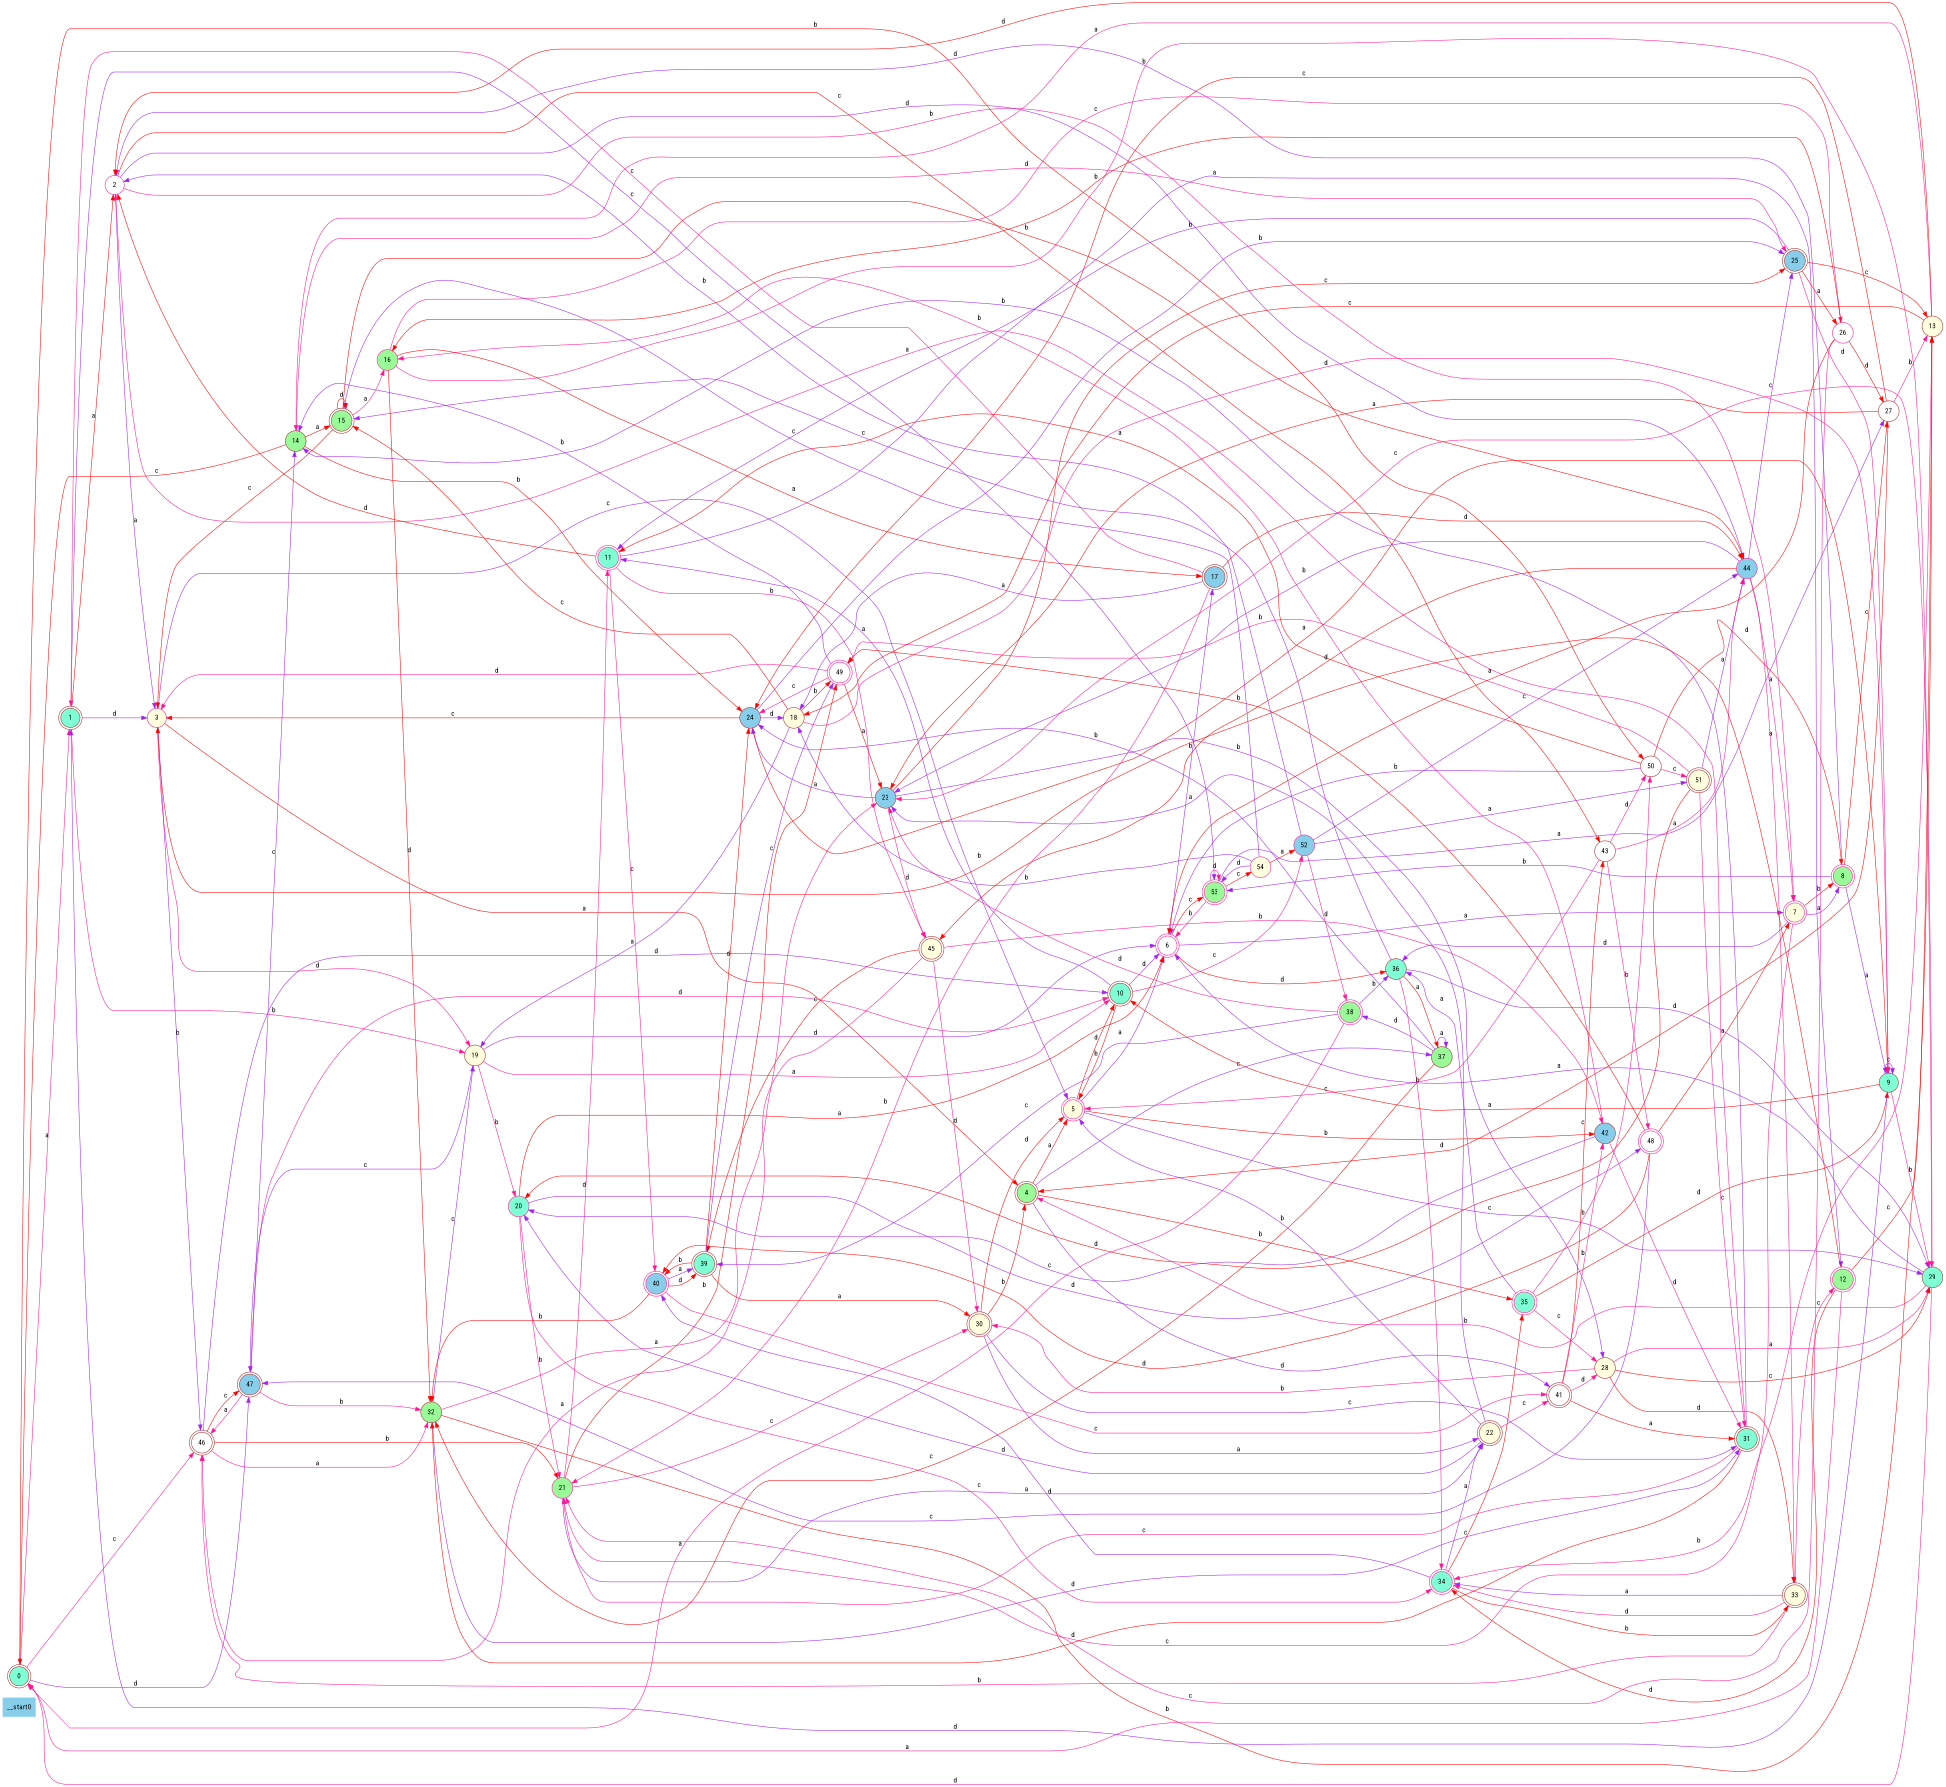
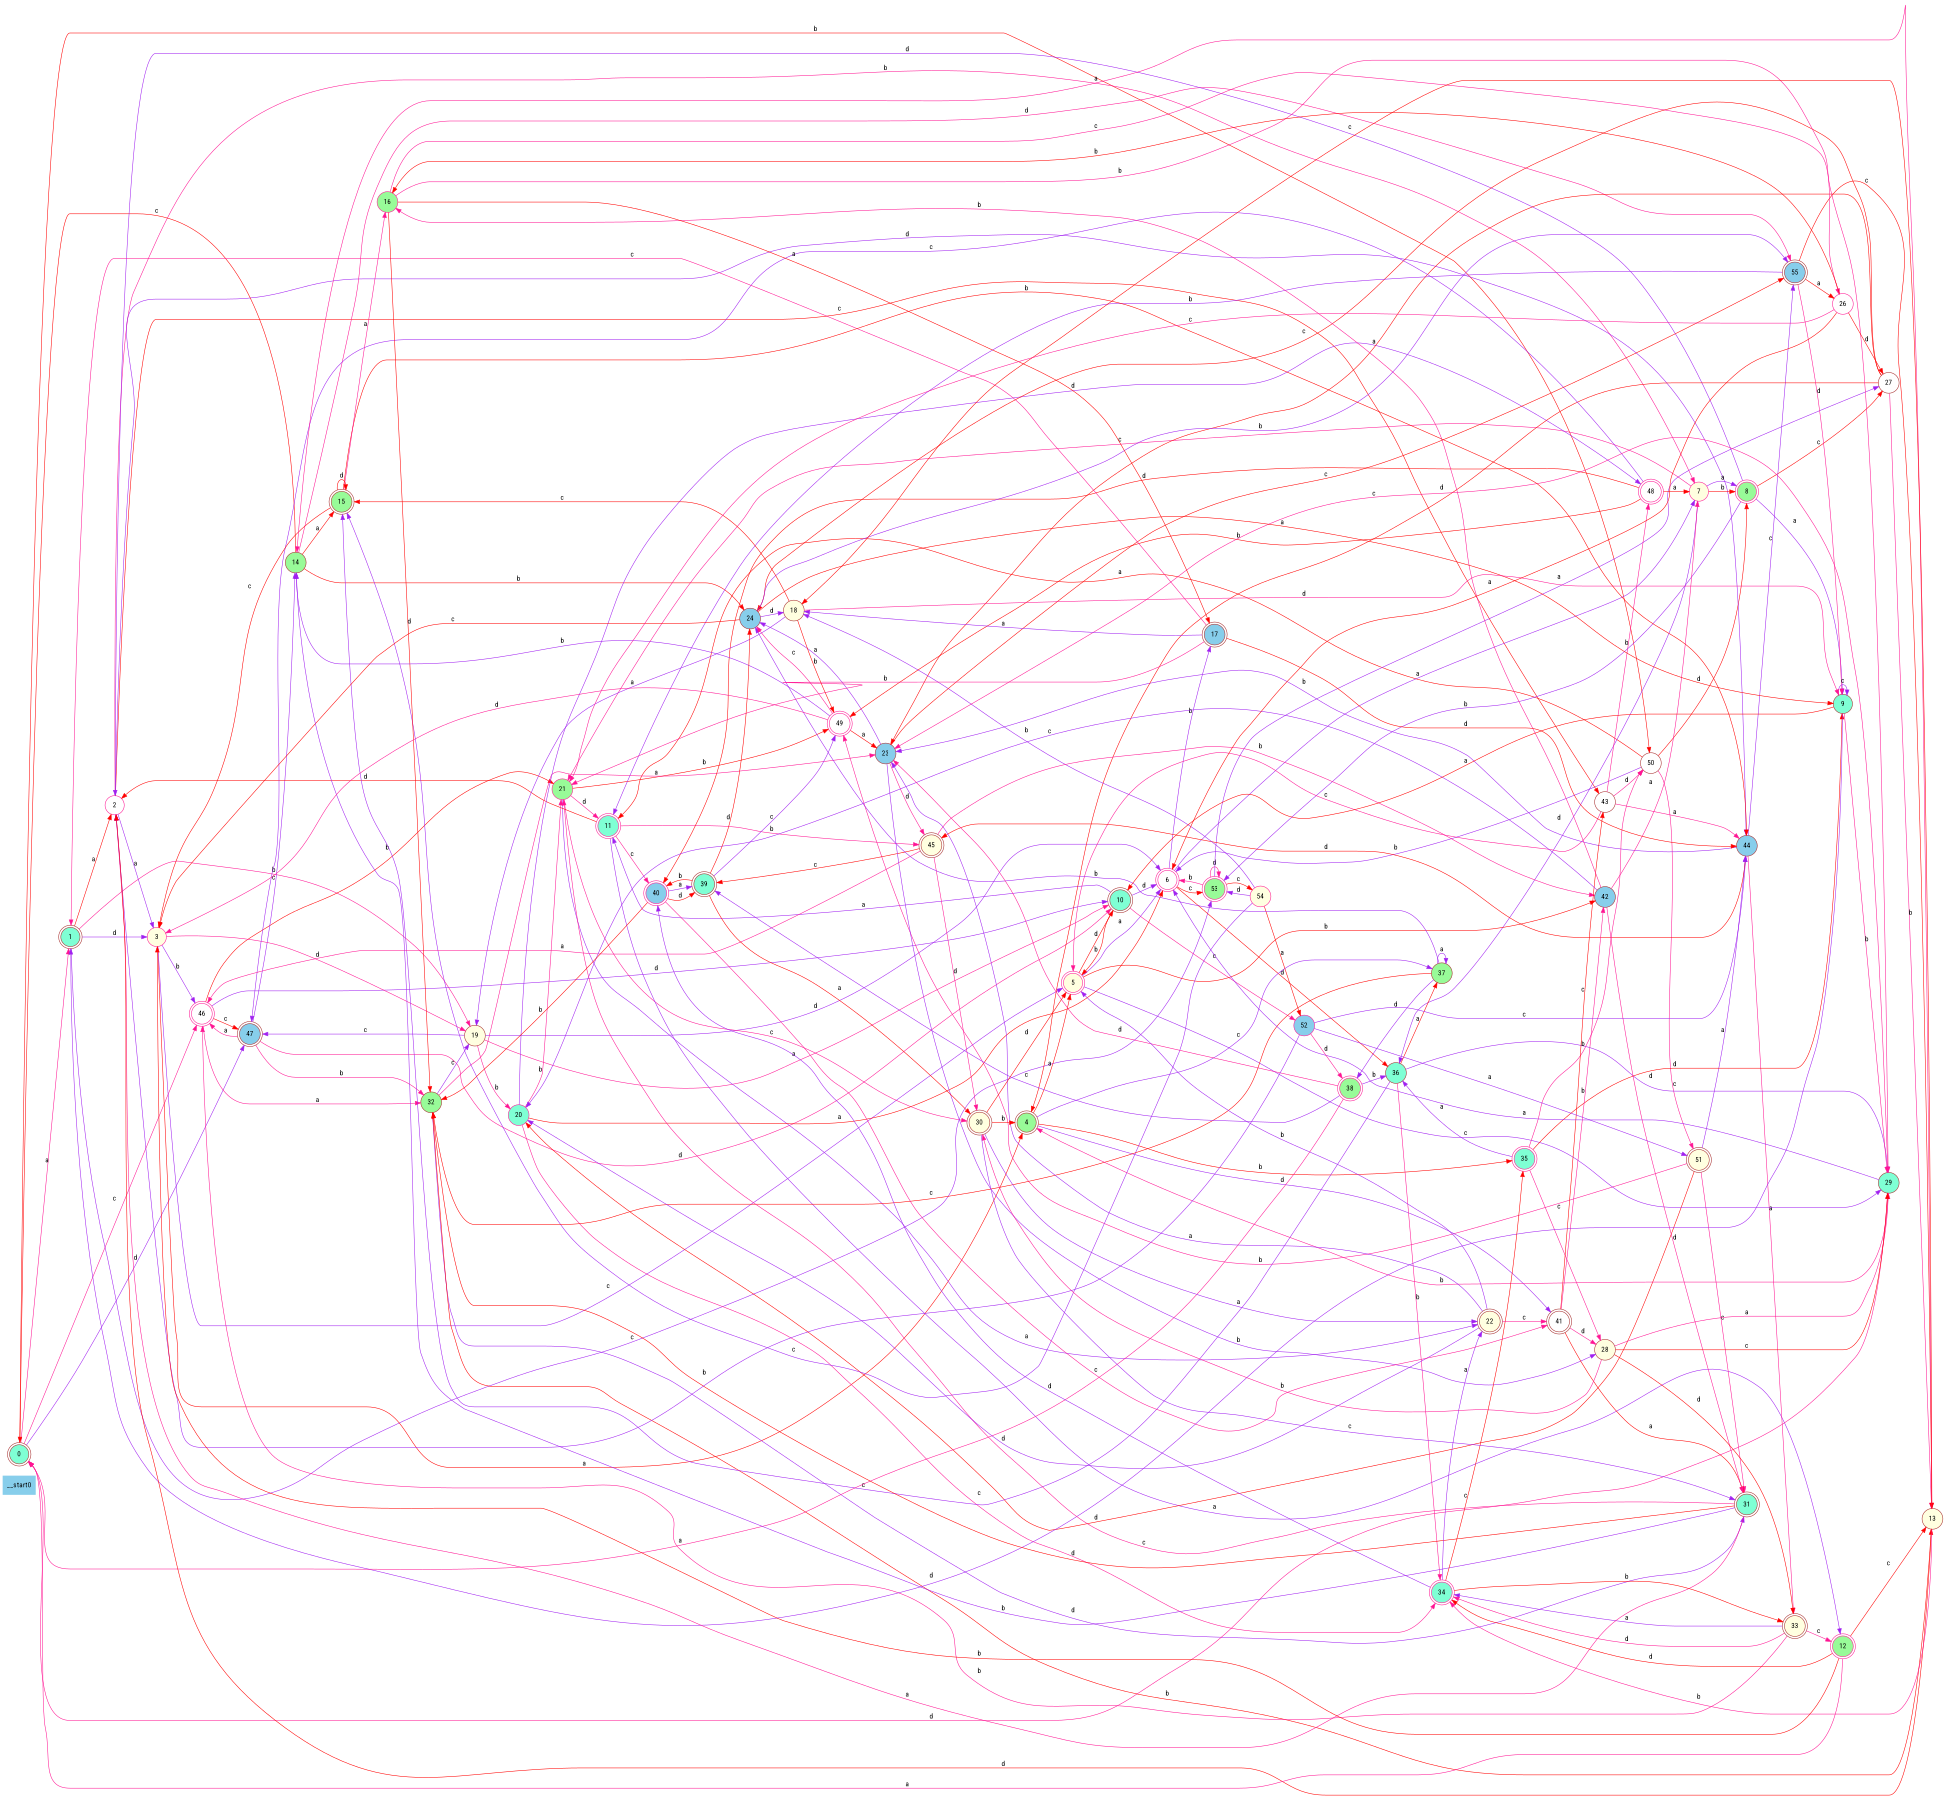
  digraph {
    fontname="Roboto Condensed"
    rankdir=LR
    node [color=brown fillcolor=lightyellow fontname="Roboto Condensed" shape=doublecircle style="rounded,filled"]
    edge [color=red fontname="Roboto Condensed"]
    __start0 [fillcolor=skyblue shape=none style=filled]
    n2 [fillcolor=aquamarine label=0]
    n3 [fillcolor=aquamarine label=1]
-   n4 [fillcolor=white label=46]
+   n4 [color=deeppink fillcolor=white label=46]
    n5 [fillcolor=skyblue label=47]
    n6 [fillcolor=white label=50 shape=circle style=filled]
    n7 [color=deeppink fillcolor=white label=2 shape=circle style=filled]
    n8 [color=deeppink label=3 shape=circle style=filled]
    n9 [label=19 shape=circle style=filled]
    n10 [color=deeppink fillcolor=palegreen label=53]
    n11 [fillcolor=aquamarine label=10]
    n12 [color=deeppink fillcolor=palegreen label=21 shape=circle style=filled]
    n13 [fillcolor=palegreen label=32 shape=circle style=filled]
    n14 [fillcolor=palegreen label=14 shape=circle style=filled]
    n15 [color=deeppink fillcolor=white label=6]
    n16 [color=deeppink fillcolor=palegreen label=8]
    n17 [color=deeppink fillcolor=aquamarine label=11]
    n18 [label=51]
-   n19 [color=deeppink label=7]
+   n19 [color=deeppink label=7 shape=circle]
    n20 [fillcolor=white label=43 shape=circle style=filled]
-   n21 [color=deeppink fillcolor=skyblue label=44 shape=circle style=filled]
+   n21 [fillcolor=skyblue label=44 shape=circle style=filled]
    n22 [fillcolor=palegreen label=4]
    n23 [color=deeppink label=5]
    n24 [color=deeppink fillcolor=aquamarine label=20 shape=circle style=filled]
    n25 [fillcolor=white label=27 shape=circle style=filled]
    n26 [color=deeppink label=54 shape=circle style=filled]
    n27 [fillcolor=aquamarine label=36 shape=circle style=filled]
    n28 [color=deeppink fillcolor=white label=48]
    n29 [label=45]
-   n30 [fillcolor=skyblue label=25]
+   n30 [fillcolor=skyblue label=55]
    n31 [fillcolor=skyblue label=23 shape=circle style=filled]
    n32 [label=33]
    n33 [color=deeppink fillcolor=aquamarine label=35]
    n34 [fillcolor=palegreen label=37 shape=circle style=filled]
    n35 [fillcolor=white label=41]
    n36 [fillcolor=aquamarine label=29 shape=circle style=filled]
    n37 [fillcolor=skyblue label=42 shape=circle style=filled]
    n38 [fillcolor=aquamarine label=9 shape=circle style=filled]
    n39 [label=28 shape=circle style=filled]
    n40 [fillcolor=skyblue label=24 shape=circle style=filled]
    n41 [color=deeppink fillcolor=palegreen label=38]
    n42 [fillcolor=aquamarine label=31]
    n43 [fillcolor=skyblue label=17]
    n44 [color=deeppink fillcolor=skyblue label=52 shape=circle style=filled]
    n45 [color=deeppink fillcolor=palegreen label=16 shape=circle style=filled]
    n46 [label=18 shape=circle style=filled]
    n47 [color=deeppink fillcolor=aquamarine label=34]
    n48 [fillcolor=palegreen label=15]
    n49 [color=deeppink fillcolor=white label=49]
    n50 [label=22]
    n51 [label=30]
    n52 [label=13 shape=circle style=filled]
    n53 [color=deeppink fillcolor=palegreen label=12]
    n54 [color=deeppink fillcolor=skyblue label=40]
    n55 [fillcolor=aquamarine label=39]
    n56 [color=deeppink fillcolor=white label=26 shape=circle style=filled]
    n2 -> n3 [color=deeppink label=a]
    n2 -> n4 [color=deeppink label=c]
    n2 -> n5 [color=purple label=d]
    n2 -> n6 [label=b]
    n3 -> n7 [label=a]
    n3 -> n8 [color=purple label=d]
    n3 -> n9 [color=deeppink label=b]
    n3 -> n10 [color=purple label=c]
    n4 -> n5 [label=c]
    n4 -> n11 [color=purple label=d]
    n4 -> n12 [label=b]
    n4 -> n13 [color=deeppink label=a]
    n5 -> n4 [color=deeppink label=a]
    n5 -> n11 [color=deeppink label=d]
    n5 -> n13 [color=deeppink label=b]
    n5 -> n14 [color=purple label=c]
    n6 -> n15 [color=purple label=b]
    n6 -> n16 [label=d]
    n6 -> n17 [label=a]
    n6 -> n18 [color=deeppink label=c]
    n7 -> n8 [color=purple label=a]
    n7 -> n19 [color=deeppink label=b]
    n7 -> n20 [label=c]
    n7 -> n21 [color=purple label=d]
    n8 -> n4 [color=purple label=b]
    n8 -> n9 [color=deeppink label=d]
    n8 -> n22 [label=a]
    n8 -> n23 [color=purple label=c]
    n9 -> n5 [color=purple label=c]
    n9 -> n11 [color=deeppink label=a]
    n9 -> n15 [color=purple label=d]
    n9 -> n24 [color=deeppink label=b]
    n10 -> n10 [color=deeppink label=d]
    n10 -> n15 [color=deeppink label=b]
    n10 -> n25 [color=purple label=a]
    n10 -> n26 [label=c]
    n11 -> n15 [color=purple label=d]
    n11 -> n17 [color=purple label=a]
    n11 -> n23 [label=b]
    n11 -> n44 [color=deeppink label=c]
    n12 -> n17 [color=deeppink label=d]
    n12 -> n49 [label=b]
    n12 -> n50 [color=purple label=a]
    n12 -> n51 [color=deeppink label=c]
    n13 -> n9 [color=purple label=c]
    n13 -> n31 [color=deeppink label=a]
    n13 -> n42 [color=purple label=d]
    n13 -> n52 [label=b]
    n14 -> n2 [label=c]
    n14 -> n30 [color=deeppink label=d]
    n14 -> n40 [label=b]
    n14 -> n48 [label=a]
    n15 -> n10 [label=c]
    n15 -> n19 [color=purple label=a]
    n15 -> n27 [label=d]
    n15 -> n43 [color=purple label=b]
    n16 -> n7 [color=purple label=d]
    n16 -> n10 [color=purple label=b]
    n16 -> n25 [label=c]
    n16 -> n38 [color=purple label=a]
    n17 -> n7 [label=d]
    n17 -> n29 [color=deeppink label=b]
    n17 -> n53 [color=purple label=a]
    n17 -> n54 [color=deeppink label=c]
    n18 -> n21 [color=purple label=a]
    n18 -> n24 [label=d]
    n18 -> n42 [color=deeppink label=c]
    n18 -> n49 [color=deeppink label=b]
    n19 -> n12 [color=deeppink label=c]
    n19 -> n16 [color=purple label=a]
    n19 -> n16 [label=b]
    n19 -> n27 [color=purple label=d]
    n20 -> n6 [color=deeppink label=d]
    n20 -> n21 [color=deeppink label=a]
    n20 -> n23 [color=deeppink label=c]
    n20 -> n28 [color=deeppink label=b]
    n21 -> n29 [label=d]
    n21 -> n30 [color=purple label=c]
    n21 -> n31 [color=purple label=b]
    n21 -> n32 [color=deeppink label=a]
    n22 -> n23 [label=a]
    n22 -> n33 [label=b]
    n22 -> n34 [color=purple label=c]
    n22 -> n35 [color=purple label=d]
    n23 -> n11 [label=d]
    n23 -> n15 [color=purple label=a]
    n23 -> n36 [color=purple label=c]
    n23 -> n37 [label=b]
    n24 -> n12 [color=deeppink label=b]
    n24 -> n15 [label=a]
    n24 -> n28 [color=purple label=d]
    n24 -> n47 [color=deeppink label=c]
    n25 -> n22 [label=d]
    n25 -> n31 [label=a]
    n25 -> n40 [label=c]
    n25 -> n52 [color=deeppink label=b]
    n26 -> n10 [color=purple label=d]
    n26 -> n44 [label=a]
    n26 -> n46 [color=purple label=b]
    n26 -> n48 [color=purple label=c]
    n27 -> n34 [label=a]
    n27 -> n36 [color=purple label=d]
    n27 -> n47 [color=deeppink label=b]
    n27 -> n48 [color=purple label=c]
    n28 -> n5 [color=purple label=c]
    n28 -> n19 [label=a]
    n28 -> n49 [label=b]
    n28 -> n54 [label=d]
    n29 -> n4 [color=deeppink label=a]
    n29 -> n37 [color=deeppink label=b]
    n29 -> n51 [color=deeppink label=d]
    n29 -> n55 [label=c]
    n30 -> n17 [color=purple label=b]
    n30 -> n38 [color=deeppink label=d]
    n30 -> n52 [label=c]
    n30 -> n56 [label=a]
    n31 -> n29 [color=deeppink label=d]
    n31 -> n30 [label=c]
    n31 -> n39 [color=purple label=b]
    n31 -> n40 [color=purple label=a]
    n32 -> n4 [color=deeppink label=b]
    n32 -> n47 [color=purple label=a]
    n32 -> n47 [color=deeppink label=d]
    n32 -> n53 [color=deeppink label=c]
    n33 -> n6 [color=deeppink label=b]
    n33 -> n27 [color=purple label=a]
    n33 -> n38 [label=d]
    n33 -> n39 [color=deeppink label=c]
    n34 -> n13 [label=c]
    n34 -> n34 [color=purple label=a]
    n34 -> n40 [color=purple label=b]
    n34 -> n41 [color=purple label=d]
    n35 -> n20 [label=c]
    n35 -> n37 [color=deeppink label=b]
    n35 -> n39 [color=deeppink label=d]
    n35 -> n42 [label=a]
    n36 -> n2 [color=deeppink label=d]
    n36 -> n15 [color=purple label=a]
    n36 -> n22 [color=deeppink label=b]
    n36 -> n31 [color=deeppink label=c]
-   n21 -> n19 [color=deeppink label=a]
+   n37 -> n19 [color=deeppink label=a]
    n37 -> n24 [color=purple label=c]
    n37 -> n42 [color=deeppink label=d]
    n37 -> n45 [color=deeppink label=b]
    n38 -> n3 [color=purple label=d]
    n38 -> n11 [label=a]
    n38 -> n36 [color=deeppink label=b]
    n38 -> n38 [color=purple label=c]
    n39 -> n32 [label=d]
    n39 -> n36 [color=deeppink label=a]
    n39 -> n36 [label=c]
    n39 -> n51 [color=deeppink label=b]
    n40 -> n8 [label=c]
    n40 -> n30 [color=purple label=b]
    n40 -> n38 [label=a]
    n40 -> n46 [color=purple label=d]
    n41 -> n2 [color=deeppink label=a]
    n41 -> n27 [color=purple label=b]
    n41 -> n31 [color=deeppink label=d]
    n41 -> n55 [color=purple label=c]
    n42 -> n7 [color=deeppink label=a]
    n42 -> n12 [color=deeppink label=c]
    n42 -> n13 [label=d]
    n42 -> n14 [color=purple label=b]
    n43 -> n3 [color=deeppink label=c]
    n43 -> n12 [color=deeppink label=b]
    n43 -> n21 [label=d]
    n43 -> n46 [color=purple label=a]
    n44 -> n7 [color=purple label=b]
    n44 -> n18 [color=purple label=a]
    n44 -> n21 [color=purple label=c]
    n44 -> n41 [color=deeppink label=d]
    n45 -> n13 [label=d]
    n45 -> n36 [color=deeppink label=b]
    n45 -> n43 [label=a]
    n45 -> n56 [color=deeppink label=c]
    n46 -> n9 [color=purple label=a]
    n46 -> n38 [color=deeppink label=d]
    n46 -> n48 [label=c]
    n46 -> n49 [label=b]
    n47 -> n32 [label=b]
    n47 -> n33 [label=c]
    n47 -> n50 [color=purple label=a]
    n47 -> n54 [color=purple label=d]
    n48 -> n8 [label=c]
    n48 -> n21 [label=b]
    n48 -> n45 [color=deeppink label=a]
    n48 -> n48 [label=d]
    n49 -> n8 [color=deeppink label=d]
    n49 -> n14 [color=purple label=b]
    n49 -> n31 [label=a]
    n49 -> n40 [color=deeppink label=c]
    n50 -> n23 [color=purple label=b]
    n50 -> n24 [color=purple label=d]
    n50 -> n31 [color=purple label=a]
    n50 -> n35 [color=deeppink label=c]
    n51 -> n22 [label=b]
    n51 -> n23 [label=d]
    n51 -> n42 [color=purple label=c]
    n51 -> n50 [color=purple label=a]
    n52 -> n7 [label=d]
    n52 -> n14 [color=deeppink label=a]
    n52 -> n46 [label=c]
    n52 -> n47 [color=deeppink label=b]
    n53 -> n2 [color=deeppink label=a]
    n53 -> n8 [label=b]
    n53 -> n47 [label=d]
    n53 -> n52 [label=c]
    n54 -> n13 [label=b]
    n54 -> n35 [color=deeppink label=c]
    n54 -> n55 [color=purple label=a]
    n54 -> n55 [label=d]
    n55 -> n40 [label=d]
    n55 -> n49 [color=purple label=c]
    n55 -> n51 [label=a]
    n55 -> n54 [label=b]
    n56 -> n12 [color=deeppink label=c]
    n56 -> n15 [label=a]
    n56 -> n25 [label=d]
    n56 -> n45 [label=b]
  }
